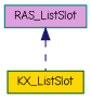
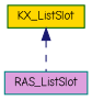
  digraph {
    rankdir=TB
    fontname="Comic Neue"
    node [fontname="Comic Neue" fontsize=10 shape=record style=filled]
    n1 [color=darkgreen fillcolor=gold height=0.2 label=KX_ListSlot width=0.4]
    n2 [color=teal fillcolor=plum height=0.2 label=RAS_ListSlot width=0.4]
-   n2 -> n1 [color=midnightblue dir=back fontname="Comic Neue" fontsize=10 labelfontname=Helvetica labelfontsize=10 style=dashed]
+   n1 -> n2 [color=midnightblue dir=back fontname="Comic Neue" fontsize=10 labelfontname=Helvetica labelfontsize=10 style=dashed]
  }
